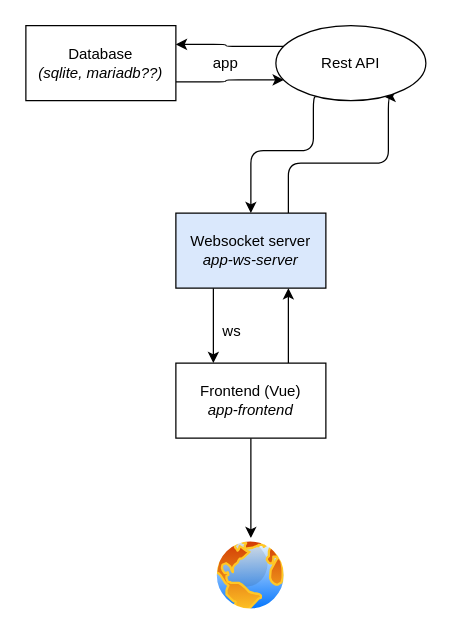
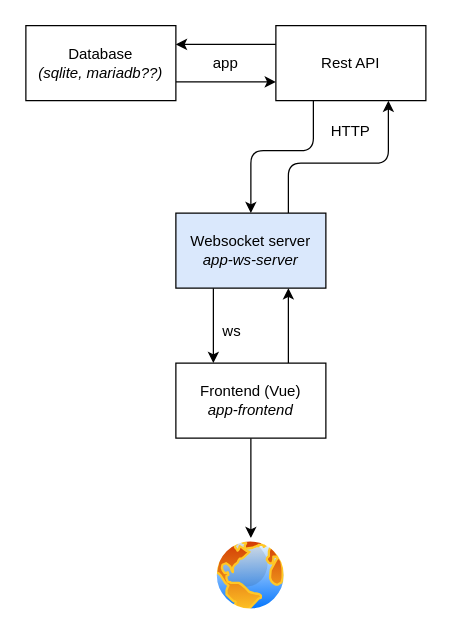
  <mxCell id="0" />
  <mxCell id="1" parent="0" />
  <mxCell id="2" style="edgeStyle=none;html=1;exitX=0.5;exitY=1;exitDx=0;exitDy=0;" parent="1" source="4" edge="1"><mxGeometry relative="1" as="geometry"><mxPoint x="200" y="430" as="targetPoint" /></mxGeometry></mxCell>
  <mxCell id="3" style="edgeStyle=none;html=1;exitX=0.75;exitY=0;exitDx=0;exitDy=0;entryX=0.75;entryY=1;entryDx=0;entryDy=0;" parent="1" source="4" target="8" edge="1"><mxGeometry relative="1" as="geometry" /></mxCell>
  <mxCell id="4" value="Frontend (Vue)&lt;br&gt;&lt;i&gt;app-frontend&lt;/i&gt;" style="rounded=0;whiteSpace=wrap;html=1;" parent="1" vertex="1"><mxGeometry x="140" y="290" width="120" height="60" as="geometry" /></mxCell>
  <mxCell id="5" value="" style="aspect=fixed;perimeter=ellipsePerimeter;html=1;align=center;shadow=0;dashed=0;spacingTop=3;image;image=img/lib/active_directory/internet_globe.svg;" parent="1" vertex="1"><mxGeometry x="170" y="430" width="60" height="60" as="geometry" /></mxCell>
  <mxCell id="6" style="edgeStyle=none;html=1;exitX=0.25;exitY=1;exitDx=0;exitDy=0;entryX=0.25;entryY=0;entryDx=0;entryDy=0;" parent="1" source="8" target="4" edge="1"><mxGeometry relative="1" as="geometry" /></mxCell>
  <mxCell id="7" style="edgeStyle=orthogonalEdgeStyle;html=1;exitX=0.75;exitY=0;exitDx=0;exitDy=0;entryX=0.75;entryY=1;entryDx=0;entryDy=0;" edge="1" parent="1" source="8" target="11"><mxGeometry relative="1" as="geometry"><Array as="points"><mxPoint x="230" y="130" /><mxPoint x="310" y="130" /></Array></mxGeometry></mxCell>
  <mxCell id="8" value="Websocket server&lt;br&gt;&lt;i&gt;app-ws-server&lt;/i&gt;" style="rounded=0;whiteSpace=wrap;html=1;fillColor=#dae8fc;" parent="1" vertex="1"><mxGeometry x="140" y="170" width="120" height="60" as="geometry" /></mxCell>
  <mxCell id="9" style="edgeStyle=orthogonalEdgeStyle;html=1;exitX=0.25;exitY=1;exitDx=0;exitDy=0;entryX=0.5;entryY=0;entryDx=0;entryDy=0;" edge="1" parent="1" source="11" target="8"><mxGeometry relative="1" as="geometry"><Array as="points"><mxPoint x="250" y="120" /><mxPoint x="200" y="120" /></Array></mxGeometry></mxCell>
  <mxCell id="10" style="edgeStyle=orthogonalEdgeStyle;html=1;exitX=0;exitY=0.25;exitDx=0;exitDy=0;entryX=1;entryY=0.25;entryDx=0;entryDy=0;" edge="1" parent="1" source="11" target="15"><mxGeometry relative="1" as="geometry" /></mxCell>
- <mxCell id="11" value="Rest API" style="ellipse;whiteSpace=wrap;html=1;" vertex="1" parent="1"><mxGeometry x="220" y="20" width="120" height="60" as="geometry" /></mxCell>
+ <mxCell id="11" value="Rest API" style="rounded=0;whiteSpace=wrap;html=1;" vertex="1" parent="1"><mxGeometry x="220" y="20" width="120" height="60" as="geometry" /></mxCell>
  <mxCell id="12" value="ws" style="text;html=1;strokeColor=none;fillColor=none;align=center;verticalAlign=middle;whiteSpace=wrap;rounded=0;" vertex="1" parent="1"><mxGeometry x="155" y="250" width="60" height="30" as="geometry" /></mxCell>
+ <mxCell id="13" value="HTTP" style="text;html=1;strokeColor=none;fillColor=none;align=center;verticalAlign=middle;whiteSpace=wrap;rounded=0;" vertex="1" parent="1"><mxGeometry x="250" y="90" width="60" height="30" as="geometry" /></mxCell>
  <mxCell id="14" style="edgeStyle=orthogonalEdgeStyle;html=1;exitX=1;exitY=0.75;exitDx=0;exitDy=0;entryX=0;entryY=0.75;entryDx=0;entryDy=0;" edge="1" parent="1" source="15" target="11"><mxGeometry relative="1" as="geometry" /></mxCell>
  <mxCell id="15" value="Database&lt;br&gt;&lt;i&gt;(sqlite, mariadb??)&lt;/i&gt;" style="rounded=0;whiteSpace=wrap;html=1;" vertex="1" parent="1"><mxGeometry x="20" y="20" width="120" height="60" as="geometry" /></mxCell>
  <mxCell id="16" value="app" style="text;html=1;strokeColor=none;fillColor=none;align=center;verticalAlign=middle;whiteSpace=wrap;rounded=0;" vertex="1" parent="1"><mxGeometry x="150" y="35" width="60" height="30" as="geometry" /></mxCell>
